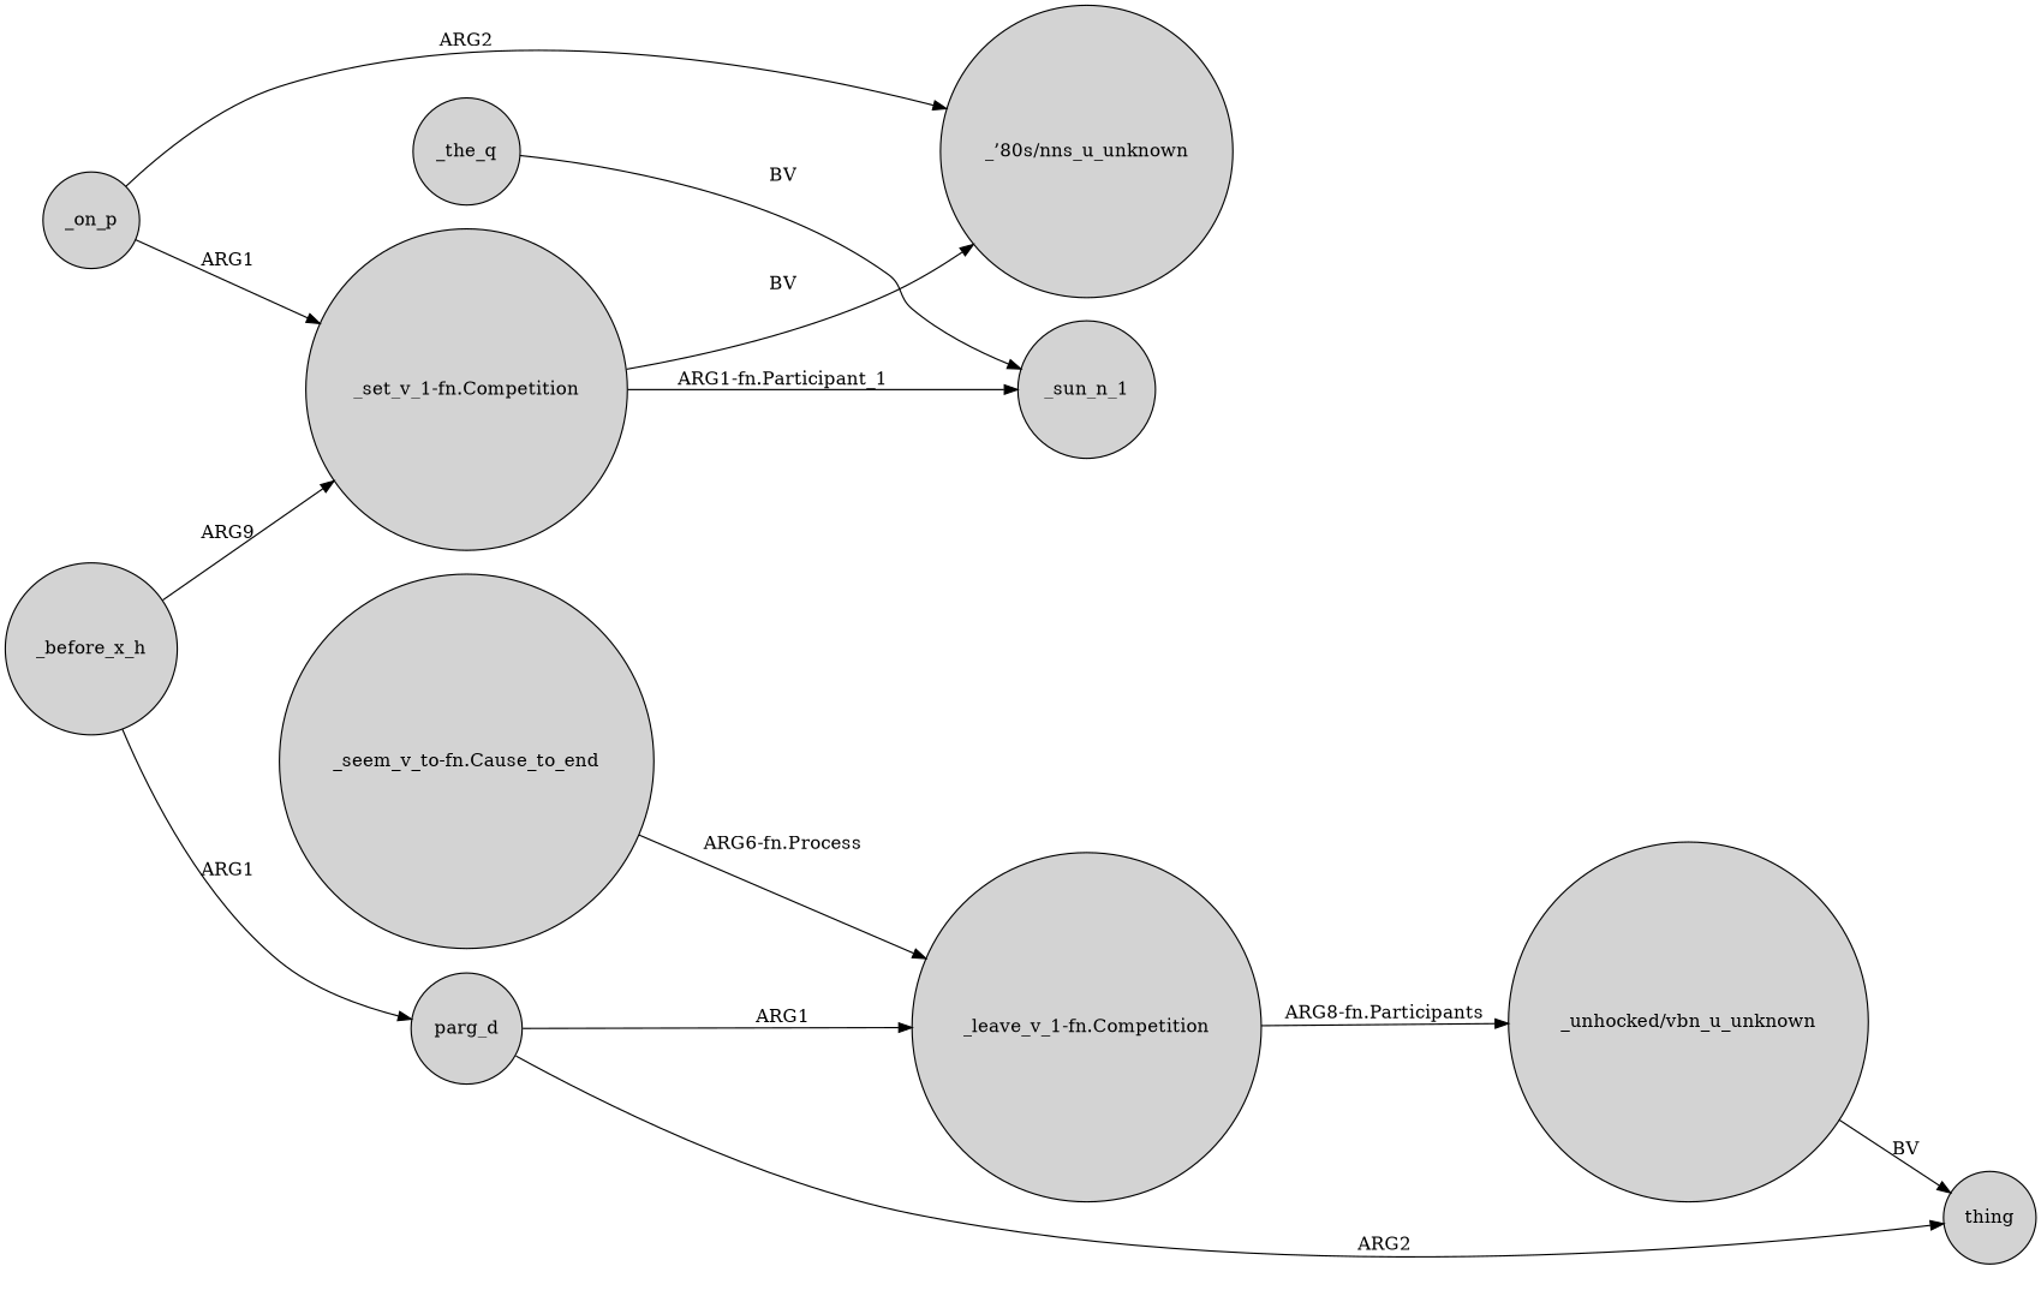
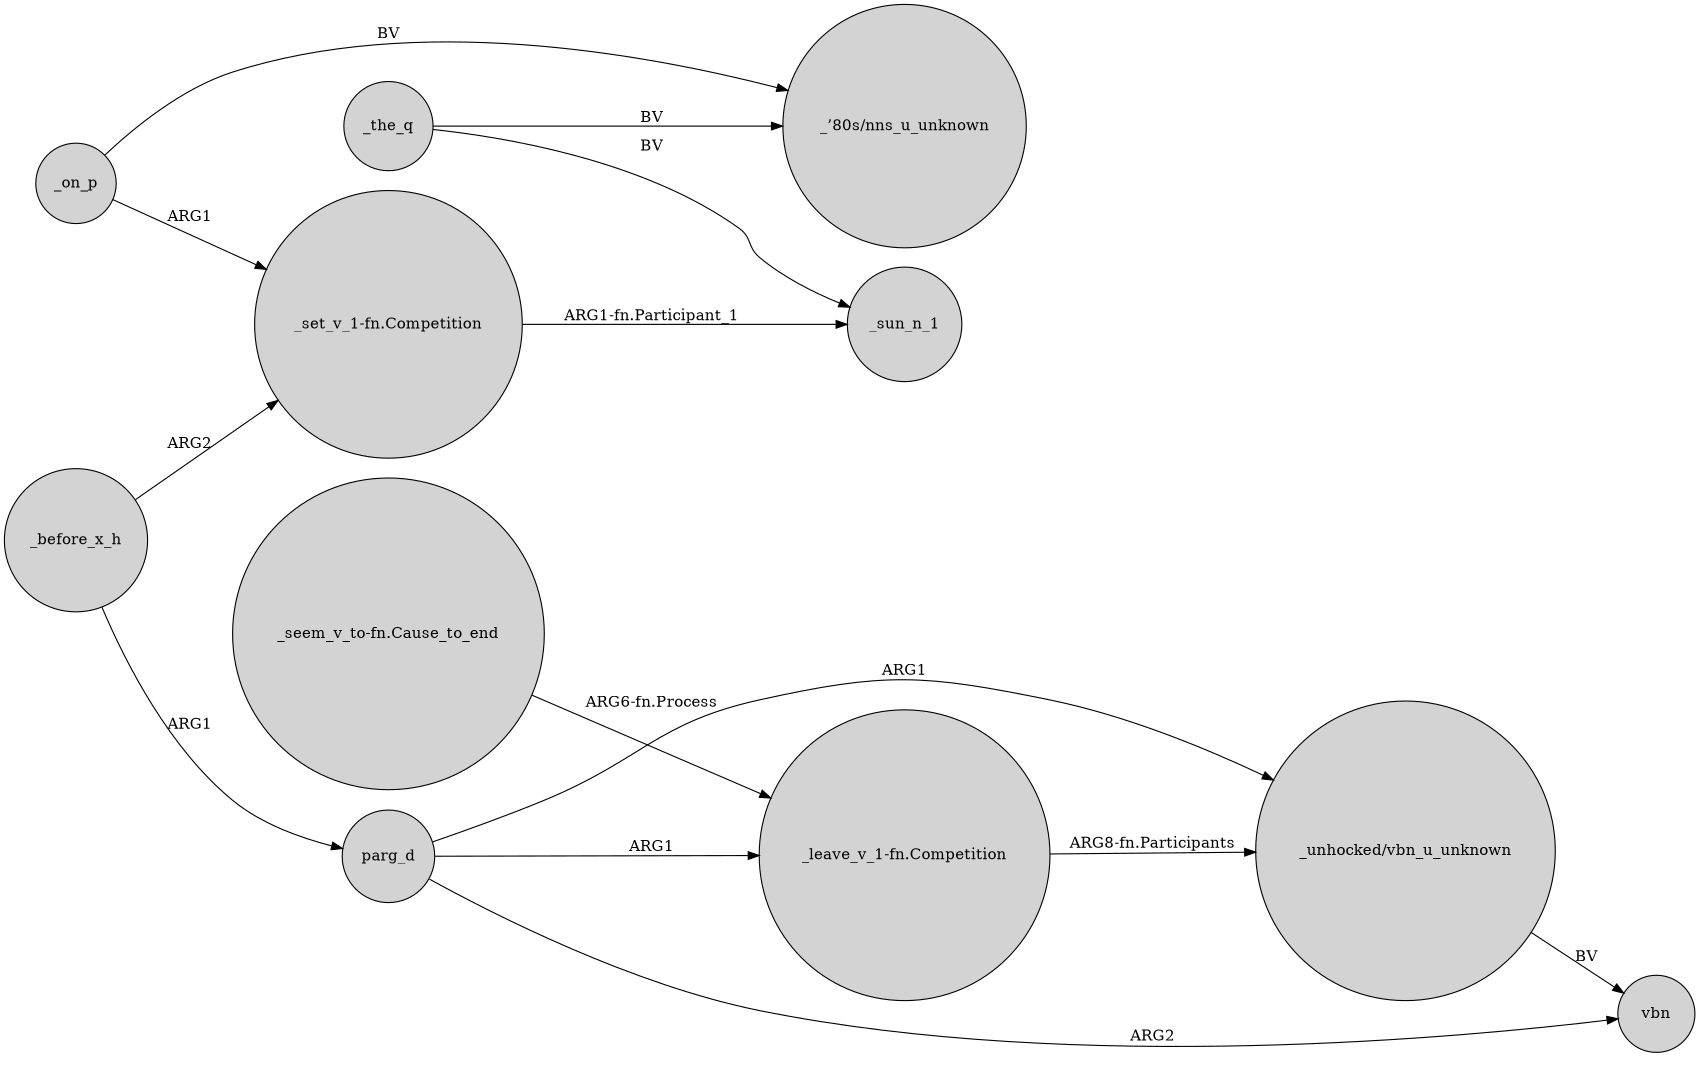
  digraph {
    rankdir=LR
    node [shape=circle style=filled]
    _the_q
    "_’80s/nns_u_unknown"
    _sun_n_1
    _on_p
    "_set_v_1-fn.Competition"
    "_leave_v_1-fn.Competition"
    "_unhocked/vbn_u_unknown"
-   thing
+   thing [label=vbn]
    parg_d
    "_seem_v_to-fn.Cause_to_end"
    _before_x_h
-   "_set_v_1-fn.Competition" -> "_’80s/nns_u_unknown" [label=BV]
+   _the_q -> "_’80s/nns_u_unknown" [label=BV]
    _the_q -> _sun_n_1 [label=BV]
-   _on_p -> "_’80s/nns_u_unknown" [label=ARG2]
+   _on_p -> "_’80s/nns_u_unknown" [label=BV]
    _on_p -> "_set_v_1-fn.Competition" [label=ARG1]
    "_set_v_1-fn.Competition" -> _sun_n_1 [label="ARG1-fn.Participant_1"]
    "_leave_v_1-fn.Competition" -> "_unhocked/vbn_u_unknown" [label="ARG8-fn.Participants"]
    "_unhocked/vbn_u_unknown" -> thing [label=BV]
    parg_d -> "_leave_v_1-fn.Competition" [label=ARG1]
+   parg_d -> "_unhocked/vbn_u_unknown" [label=ARG1]
    parg_d -> thing [label=ARG2]
    "_seem_v_to-fn.Cause_to_end" -> "_leave_v_1-fn.Competition" [label="ARG6-fn.Process"]
-   _before_x_h -> "_set_v_1-fn.Competition" [label=ARG9]
+   _before_x_h -> "_set_v_1-fn.Competition" [label=ARG2]
    _before_x_h -> parg_d [label=ARG1]
  }
